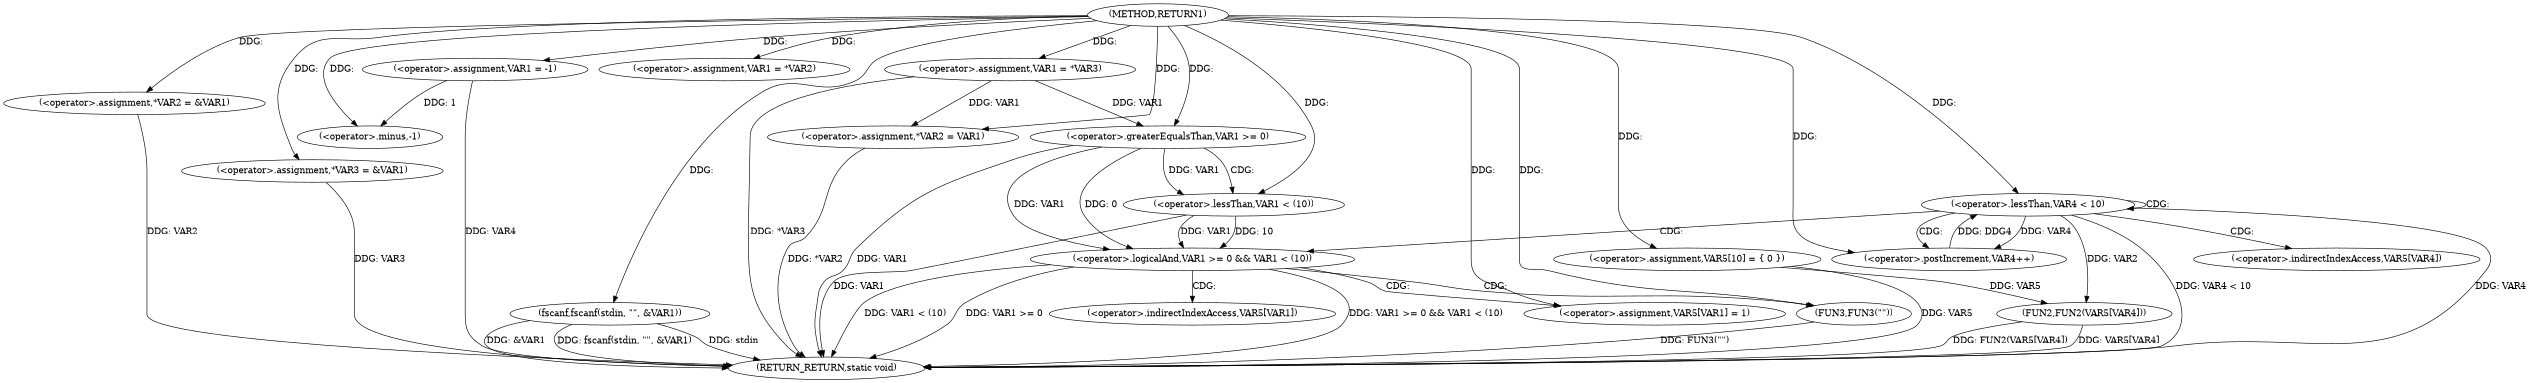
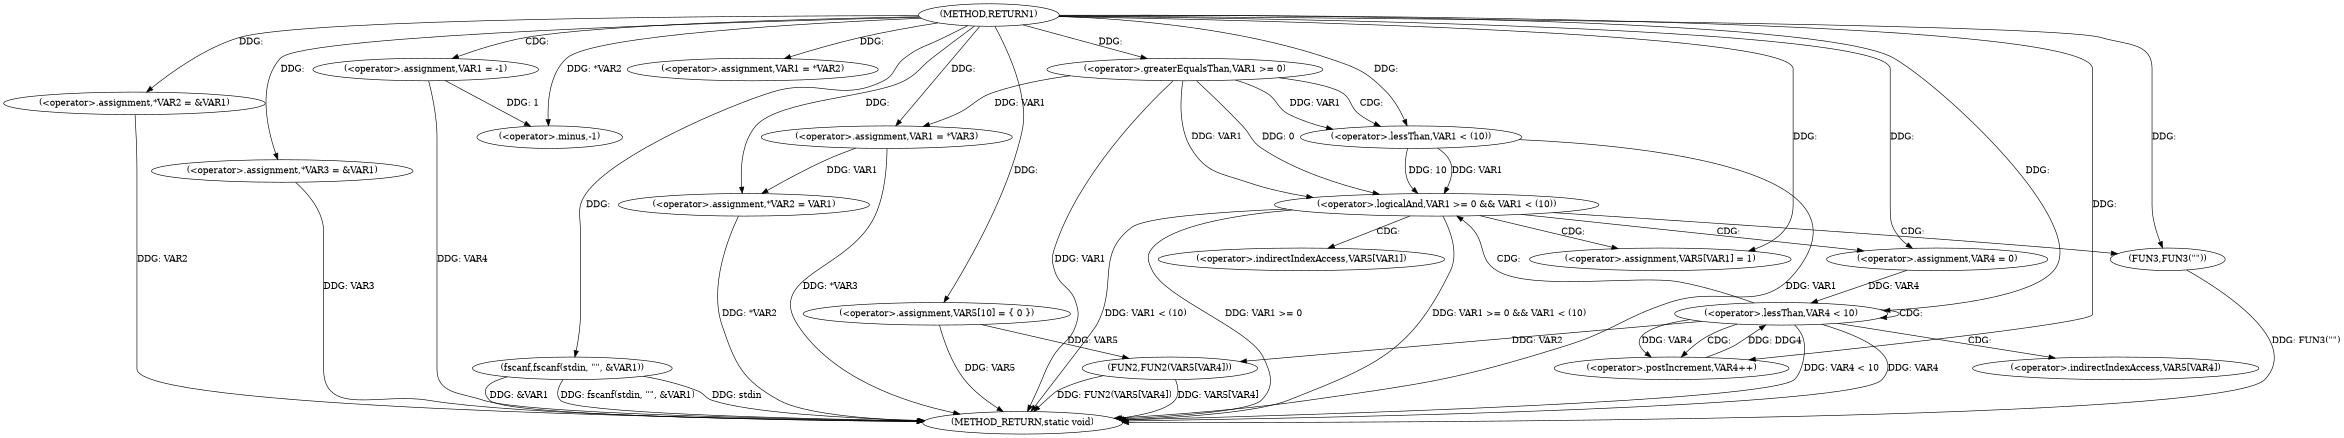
  digraph {
    n1 [label="(METHOD,RETURN1)"]
    n2 [label="(<operator>.assignment,*VAR2 = &VAR1)"]
    n3 [label="(<operator>.assignment,*VAR3 = &VAR1)"]
    n4 [label="(<operator>.assignment,VAR1 = -1)"]
    n5 [label="(<operator>.minus,-1)"]
    n6 [label="(<operator>.assignment,VAR1 = *VAR2)"]
    n7 [label="(fscanf,fscanf(stdin, \"\", &VAR1))"]
    n8 [label="(<operator>.assignment,*VAR2 = VAR1)"]
    n9 [label="(<operator>.assignment,VAR1 = *VAR3)"]
    n10 [label="(<operator>.assignment,VAR5[10] = { 0 })"]
    n11 [label="(<operator>.greaterEqualsThan,VAR1 >= 0)"]
    n12 [label="(<operator>.lessThan,VAR1 < (10))"]
    n13 [label="(<operator>.assignment,VAR5[VAR1] = 1)"]
+   n14 [label="(<operator>.assignment,VAR4 = 0)"]
    n15 [label="(<operator>.lessThan,VAR4 < 10)"]
    n16 [label="(<operator>.postIncrement,VAR4++)"]
    n17 [label="(FUN3,FUN3(\"\"))"]
-   n18 [label="(RETURN_RETURN,static void)"]
+   n18 [label="(METHOD_RETURN,static void)"]
    n19 [label="(FUN2,FUN2(VAR5[VAR4]))"]
    n20 [label="(<operator>.logicalAnd,VAR1 >= 0 && VAR1 < (10))"]
    n21 [label="(<operator>.indirectIndexAccess,VAR5[VAR4])"]
    n22 [label="(<operator>.indirectIndexAccess,VAR5[VAR1])"]
    n1 -> n2 [label="DDG: "]
    n1 -> n3 [label="DDG: "]
-   n1 -> n4 [label="DDG: "]
-   n1 -> n5 [label="DDG: "]
+   n1 -> n4 [label="CDG: "]
+   n1 -> n5 [label="DDG: *VAR2"]
    n1 -> n6 [label="DDG: "]
    n1 -> n7 [label="DDG: "]
    n1 -> n8 [label="DDG: "]
    n1 -> n9 [label="DDG: "]
    n1 -> n10 [label="DDG: "]
    n1 -> n11 [label="DDG: "]
    n1 -> n12 [label="DDG: "]
    n1 -> n13 [label="DDG: "]
+   n1 -> n14 [label="DDG: "]
    n1 -> n15 [label="DDG: "]
    n1 -> n16 [label="DDG: "]
    n1 -> n17 [label="DDG: "]
    n2 -> n18 [label="DDG: VAR2"]
    n3 -> n18 [label="DDG: VAR3"]
    n4 -> n5 [label="DDG: 1"]
    n4 -> n18 [label="DDG: VAR4"]
    n7 -> n18 [label="DDG: stdin"]
    n7 -> n18 [label="DDG: &VAR1"]
    n7 -> n18 [label="DDG: fscanf(stdin, \"\", &VAR1)"]
    n8 -> n18 [label="DDG: *VAR2"]
    n9 -> n8 [label="DDG: VAR1"]
-   n9 -> n11 [label="DDG: VAR1"]
+   n11 -> n9 [label="DDG: VAR1"]
    n9 -> n18 [label="DDG: *VAR3"]
    n10 -> n18 [label="DDG: VAR5"]
    n10 -> n19 [label="DDG: VAR5"]
    n11 -> n12 [label="DDG: VAR1"]
    n11 -> n12 [label="CDG: "]
    n11 -> n18 [label="DDG: VAR1"]
    n11 -> n20 [label="DDG: VAR1"]
    n11 -> n20 [label="DDG: 0"]
    n12 -> n18 [label="DDG: VAR1"]
    n12 -> n20 [label="DDG: VAR1"]
    n12 -> n20 [label="DDG: 10"]
+   n14 -> n15 [label="DDG: VAR4"]
    n15 -> n15 [label="CDG: "]
    n15 -> n16 [label="DDG: VAR4"]
    n15 -> n16 [label="CDG: "]
    n15 -> n18 [label="DDG: VAR4 < 10"]
    n15 -> n18 [label="DDG: VAR4"]
    n15 -> n19 [label="DDG: VAR2"]
    n15 -> n20 [label="CDG: "]
    n15 -> n21 [label="CDG: "]
    n16 -> n15 [label="DDG: DDG4"]
    n17 -> n18 [label="DDG: FUN3(\"\")"]
    n19 -> n18 [label="DDG: VAR5[VAR4]"]
    n19 -> n18 [label="DDG: FUN2(VAR5[VAR4])"]
    n20 -> n13 [label="CDG: "]
+   n20 -> n14 [label="CDG: "]
    n20 -> n17 [label="CDG: "]
    n20 -> n18 [label="DDG: VAR1 >= 0 && VAR1 < (10)"]
    n20 -> n18 [label="DDG: VAR1 < (10)"]
    n20 -> n18 [label="DDG: VAR1 >= 0"]
    n20 -> n22 [label="CDG: "]
  }
